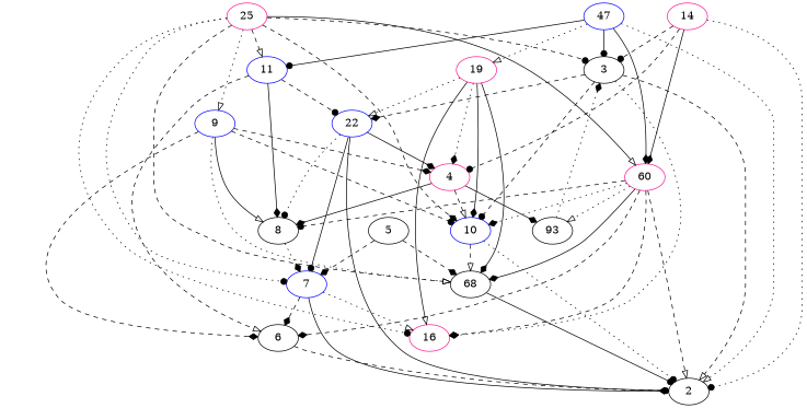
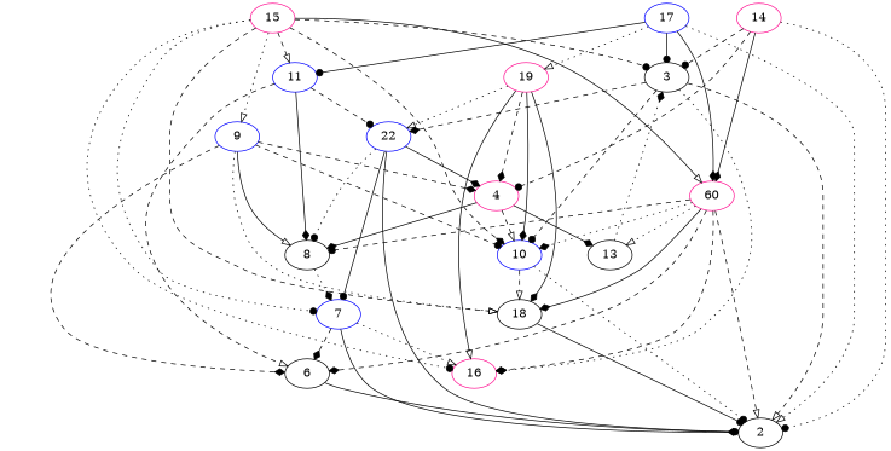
  digraph {
    node [Weight=25 color=black]
    edge [Weight=13 arrowhead=diamond style=dashed]
    2
    3 [Weight=40]
    16 [Weight=27 color=deeppink]
    10 [Weight=30 color=blue]
    22 [Weight=33 color=blue]
-   18 [Weight=18 label=68]
+   18 [Weight=18]
    4 [Weight=37 color=deeppink]
    8
    7 [Weight=36 color=blue]
-   13 [Weight=20 label=93]
-   5 [Weight=36]
+   13 [Weight=20]
    6 [Weight=20]
    9 [Weight=30 color=blue]
    11 [Weight=23 color=blue]
    14 [Weight=29 color=deeppink]
    n16 [Weight=16 color=deeppink label=60]
-   15 [Weight=14 color=deeppink label=25]
-   17 [Weight=22 color=blue label=47]
+   15 [Weight=14 color=deeppink]
+   17 [Weight=22 color=blue]
    19 [Weight=12 color=deeppink]
    3 -> 2 [Weight=18 arrowhead=onormal]
    3 -> 16 [Weight=8 style=dotted]
    3 -> 10 [Weight=11 arrowhead=dot]
    3 -> 22 [Weight=4]
    10 -> 2 [Weight=5 arrowhead=dot style=dotted]
    10 -> 18 [Weight=0 arrowhead=onormal]
    22 -> 2 [Weight=19 style=solid]
    22 -> 4 [Weight=6 style=solid]
    22 -> 8 [Weight=10 arrowhead=dot style=dotted]
    22 -> 7 [Weight=3 arrowhead=dot style=solid]
    18 -> 2 [Weight=12 arrowhead=dot style=solid]
    4 -> 10 [Weight=3 arrowhead=onormal]
    4 -> 8 [Weight=9 style=solid]
    4 -> 13 [Weight=7 style=solid]
    8 -> 7 [Weight=6 style=dotted]
    7 -> 2 [Weight=19 style=solid]
    7 -> 16 [Weight=5 arrowhead=onormal style=dotted]
    7 -> 6 [Weight=18]
    13 -> 3 [Weight=19 style=dotted]
-   5 -> 18 [Weight=8]
-   5 -> 7 [Weight=10]
-   6 -> 2 [Weight=12 arrowhead=dot]
+   6 -> 2 [Weight=12 arrowhead=dot style=solid]
    9 -> 10 [arrowhead=dot]
    9 -> 18 [Weight=5 arrowhead=onormal style=dotted]
    9 -> 4 [Weight=4]
    9 -> 8 [Weight=0 arrowhead=onormal style=solid]
    9 -> 6 [Weight=20]
    11 -> 22 [Weight=15 arrowhead=dot]
    11 -> 8 [Weight=15 style=solid]
    11 -> 6 [Weight=1 arrowhead=onormal]
    14 -> 2 [Weight=20 arrowhead=dot style=dotted]
    14 -> 3 [Weight=20 arrowhead=dot]
    14 -> 4 [Weight=0 arrowhead=dot]
    14 -> n16 [Weight=2 style=solid]
    n16 -> 2 [Weight=7 arrowhead=onormal]
    n16 -> 16
    n16 -> 10 [Weight=19 style=dotted]
    n16 -> 18 [Weight=7 style=solid]
    n16 -> 8 [arrowhead=dot]
    n16 -> 13 [arrowhead=onormal style=dotted]
    n16 -> 6 [Weight=9]
    15 -> 3 [arrowhead=dot]
    15 -> 16 [Weight=18 arrowhead=dot style=dotted]
    15 -> 10 [Weight=11]
    15 -> 18 [Weight=3 arrowhead=onormal]
    15 -> 7 [Weight=3 arrowhead=dot style=dotted]
    15 -> 9 [Weight=20 arrowhead=onormal style=dotted]
    15 -> 11 [Weight=18 arrowhead=onormal]
    15 -> n16 [Weight=18 arrowhead=onormal style=solid]
    17 -> 2 [arrowhead=onormal style=dotted]
    17 -> 3 [Weight=6 arrowhead=dot style=solid]
    17 -> 11 [Weight=11 arrowhead=dot style=solid]
    17 -> n16 [Weight=4 style=solid]
    17 -> 19 [Weight=17 arrowhead=onormal style=dotted]
    19 -> 16 [arrowhead=onormal style=solid]
    19 -> 10 [Weight=3 style=solid]
    19 -> 22 [Weight=20 arrowhead=onormal style=dotted]
    19 -> 18 [Weight=12 style=solid]
-   19 -> 4 [Weight=7 style=dotted]
+   19 -> 4 [Weight=7]
  }
